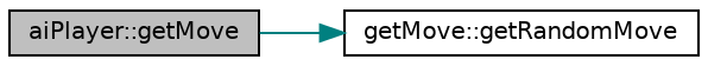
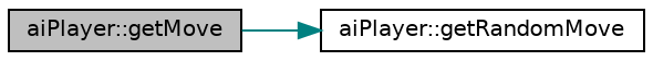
  digraph {
    rankdir=LR
    fontname="DejaVu Sans"
    node [color=black fontname="DejaVu Sans" fontsize=10 shape=record style=filled]
    n1 [fillcolor=grey75 fontcolor=black height=0.2 label="aiPlayer::getMove" width=0.4]
-   n2 [fillcolor=white height=0.2 label="getMove::getRandomMove" width=0.4]
+   n2 [fillcolor=white height=0.2 label="aiPlayer::getRandomMove" width=0.4]
    n1 -> n2 [color=teal fontname="DejaVu Sans" fontsize=10 labelfontname=Helvetica labelfontsize=10 style=solid]
  }
